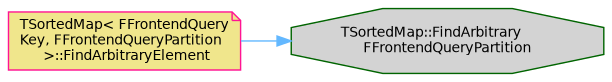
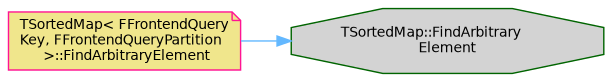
  digraph {
    rankdir=RL
    node [fontname=Helvetica fontsize=10 style=filled]
-   n1 [color=darkgreen fillcolor=lightgrey fontcolor=black height=0.2 label="TSortedMap::FindArbitrary\lFFrontendQueryPartition" shape=octagon width=0.4]
+   n1 [color=darkgreen fillcolor=lightgrey fontcolor=black height=0.2 label="TSortedMap::FindArbitrary\lElement" shape=octagon width=0.4]
    n2 [color=deeppink fillcolor=khaki height=0.2 label="TSortedMap\< FFrontendQuery\lKey, FFrontendQueryPartition\l \>::FindArbitraryElement" shape=note width=0.4]
    n1 -> n2 [color=steelblue1 dir=back fontname=Helvetica fontsize=10 labelfontname=Helvetica labelfontsize=10 style=solid]
  }
